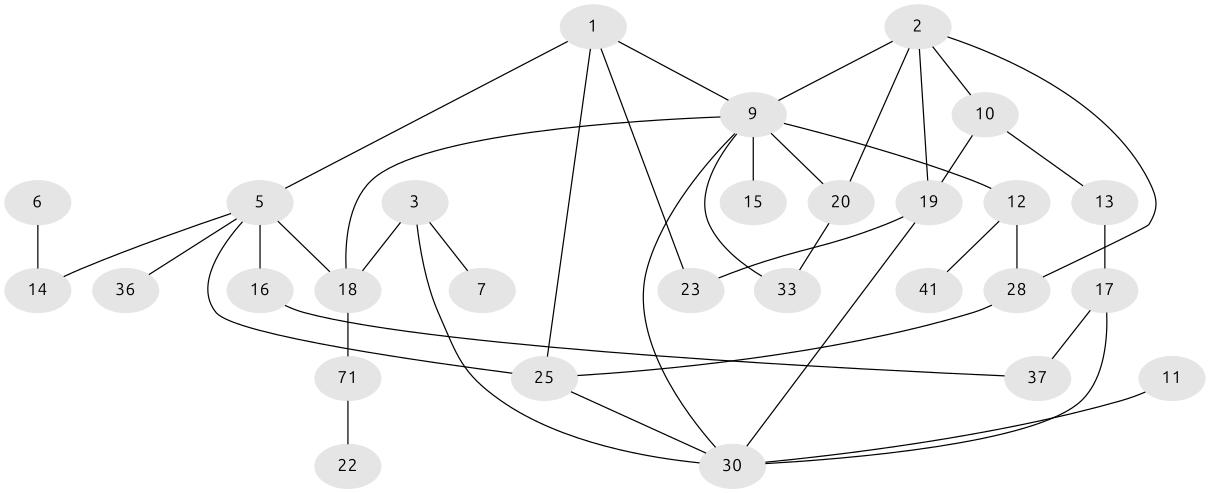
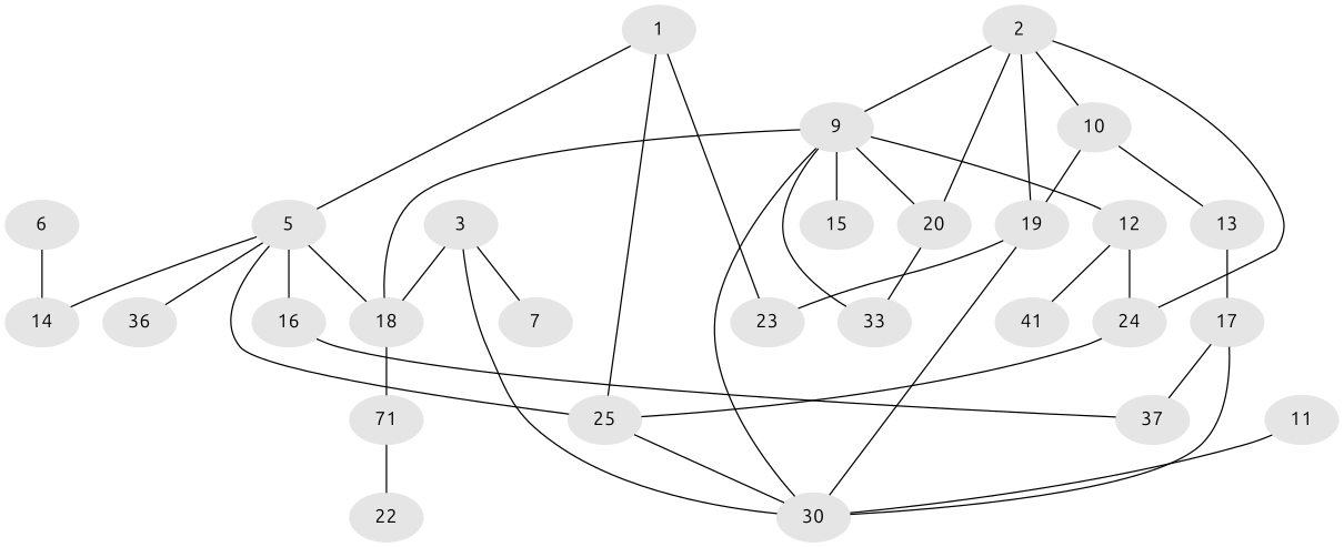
  graph {
    fontname=Ubuntu
    node [color=gray90 fontname=Ubuntu style=filled]
    edge [fontname=Ubuntu weight=1.0]
    1
    5
    9
    23
    25
    18
    14
    16
    36
    20
    30
    12
    15
    33
    2
    10
    19
-   24 [label=28]
+   24
    13
    3
    7
    n22 [label=71]
    37
    6
    41
    17
    11
    22
    1 -- 5
-   1 -- 9
    1 -- 23
    1 -- 25
    5 -- 25
    5 -- 18 [weight=2.0]
    5 -- 14
    5 -- 16
    5 -- 36
    9 -- 18
    9 -- 20
    9 -- 30
    9 -- 12 [weight=2.0]
    9 -- 15
    9 -- 33
    25 -- 30
    18 -- n22
    16 -- 37
    20 -- 33
    12 -- 24 [weight=2.0]
    12 -- 41
    2 -- 9
    2 -- 20 [weight=2.0]
    2 -- 10
    2 -- 19
    2 -- 24 [weight=2.0]
    10 -- 19
    10 -- 13
    19 -- 23
    19 -- 30
    24 -- 25 [weight=2.0]
    13 -- 17
    3 -- 18
    3 -- 30
    3 -- 7
    n22 -- 22
    6 -- 14
    17 -- 30
    17 -- 37 [weight=3.0]
    11 -- 30
  }
